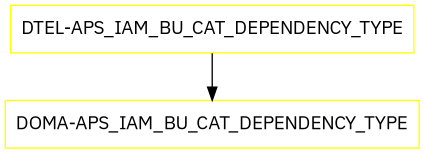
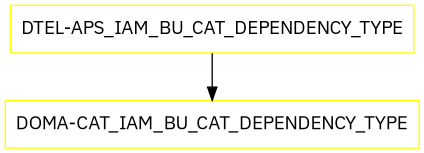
  digraph {
    fontname="IBM Plex Sans"
    node [color=yellow shape=box fontname="IBM Plex Sans"]
    "DTEL-APS_IAM_BU_CAT_DEPENDENCY_TYPE"
-   "DOMA-APS_IAM_BU_CAT_DEPENDENCY_TYPE"
+   "DOMA-APS_IAM_BU_CAT_DEPENDENCY_TYPE" [label="DOMA-CAT_IAM_BU_CAT_DEPENDENCY_TYPE"]
    "DTEL-APS_IAM_BU_CAT_DEPENDENCY_TYPE" -> "DOMA-APS_IAM_BU_CAT_DEPENDENCY_TYPE" [fontname="IBM Plex Sans"]
  }
